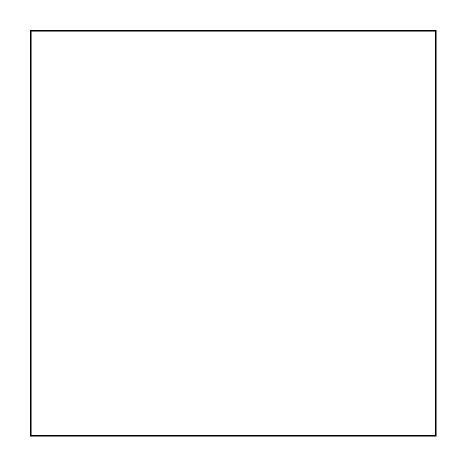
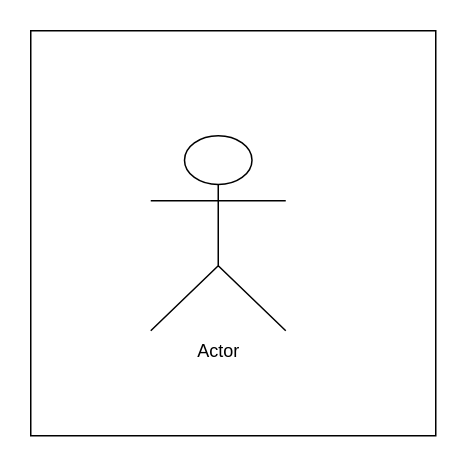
  <mxCell id="0" />
  <mxCell id="1" parent="0" />
  <mxCell id="2" value="" style="whiteSpace=wrap;html=1;aspect=fixed;" vertex="1" parent="1"><mxGeometry x="20" y="20" width="270" height="270" as="geometry" /></mxCell>
+ <mxCell id="3" value="Actor" style="shape=umlActor;verticalLabelPosition=bottom;verticalAlign=top;html=1;outlineConnect=0;" vertex="1" parent="1"><mxGeometry x="100" y="90" width="90" height="130" as="geometry" /></mxCell>
